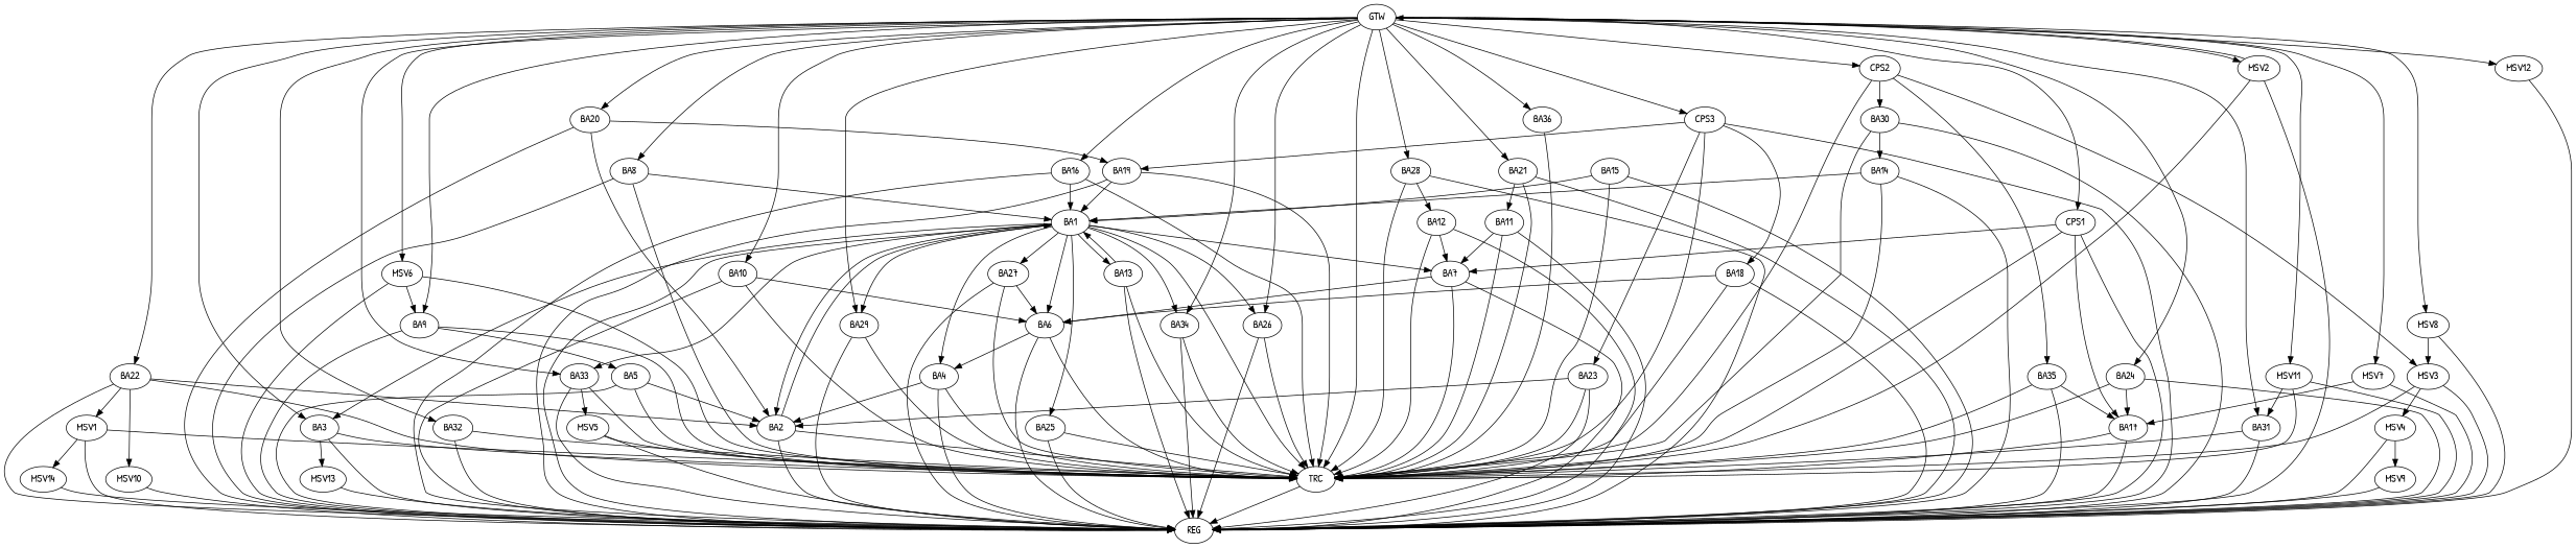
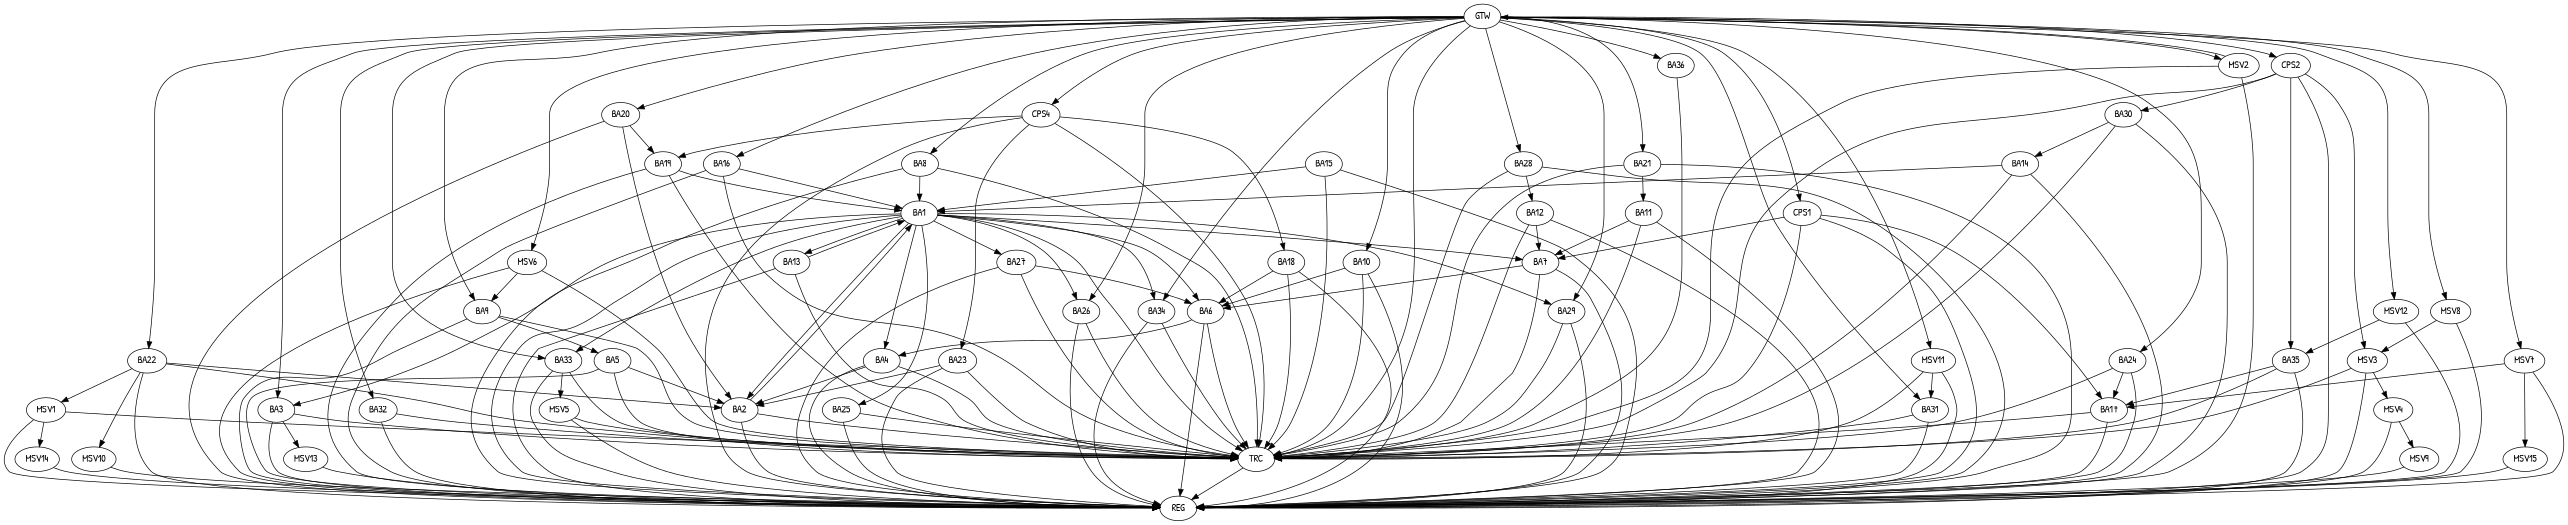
  strict digraph {
    fontname="Patrick Hand"
    node [fontname="Patrick Hand"]
    edge [fontname="Patrick Hand"]
    n1 [label=BA1]
    n2 [label=BA2]
    n3 [label=BA3]
    n4 [label=BA4]
    n5 [label=BA6]
    n6 [label=BA7]
    n7 [label=BA13]
    n8 [label=BA25]
    n9 [label=BA26]
    n10 [label=BA27]
    n11 [label=BA29]
    n12 [label=BA33]
    n13 [label=BA34]
    n14 [label=REG]
    n15 [label=TRC]
    n16 [label=MSV13]
    n17 [label=MSV5]
    n18 [label=BA5]
    n19 [label=BA8]
    n20 [label=BA9]
    n21 [label=BA10]
    n22 [label=BA11]
    n23 [label=BA12]
    n24 [label=BA14]
    n25 [label=BA15]
    n26 [label=BA16]
    n27 [label=BA17]
    n28 [label=BA18]
    n29 [label=BA19]
    n30 [label=BA20]
    n31 [label=BA21]
    n32 [label=BA22]
    n33 [label=MSV1]
    n34 [label=MSV10]
    n35 [label=MSV14]
    n36 [label=BA23]
    n37 [label=BA24]
    n38 [label=BA28]
    n39 [label=BA30]
    n40 [label=BA31]
    n41 [label=BA32]
    n42 [label=BA35]
    n43 [label=BA36]
    n44 [label=CPS1]
    n45 [label=CPS2]
    n46 [label=MSV3]
    n47 [label=MSV4]
-   n48 [label=CPS3]
+   n48 [label=CPS4]
    n49 [label=GTW]
    n50 [label=MSV2]
    n51 [label=MSV6]
    n52 [label=MSV7]
    n53 [label=MSV8]
    n54 [label=MSV11]
    n55 [label=MSV12]
+   n56 [label=MSV15]
    n57 [label=MSV9]
    n1 -> n2
    n1 -> n3
    n1 -> n4
    n1 -> n5
    n1 -> n6
    n1 -> n7
    n1 -> n8
    n1 -> n9
    n1 -> n10
    n1 -> n11
    n1 -> n12
    n1 -> n13
    n1 -> n14
    n1 -> n15
    n2 -> n1
    n2 -> n14
    n2 -> n15
    n3 -> n14
    n3 -> n15
    n3 -> n16
    n4 -> n2
    n4 -> n14
    n4 -> n15
    n5 -> n4
    n5 -> n14
    n5 -> n15
    n6 -> n5
    n6 -> n14
    n6 -> n15
    n7 -> n1
    n7 -> n14
    n7 -> n15
    n8 -> n14
    n8 -> n15
    n9 -> n14
    n9 -> n15
    n10 -> n5
    n10 -> n14
    n10 -> n15
    n11 -> n14
    n11 -> n15
    n12 -> n14
    n12 -> n15
    n12 -> n17
    n13 -> n14
    n13 -> n15
    n15 -> n14
    n16 -> n14
    n17 -> n14
    n17 -> n15
    n18 -> n2
    n18 -> n14
    n18 -> n15
    n19 -> n1
    n19 -> n14
    n19 -> n15
    n20 -> n14
    n20 -> n15
    n20 -> n18
    n21 -> n5
    n21 -> n14
    n21 -> n15
    n22 -> n6
    n22 -> n14
    n22 -> n15
    n23 -> n6
    n23 -> n14
    n23 -> n15
    n24 -> n1
    n24 -> n14
    n24 -> n15
    n25 -> n1
    n25 -> n14
    n25 -> n15
    n26 -> n1
    n26 -> n14
    n26 -> n15
    n27 -> n14
    n27 -> n15
    n28 -> n5
    n28 -> n14
    n28 -> n15
    n29 -> n1
    n29 -> n14
    n29 -> n15
    n30 -> n2
    n30 -> n14
    n30 -> n29
    n31 -> n14
    n31 -> n15
    n31 -> n22
    n32 -> n2
    n32 -> n14
    n32 -> n15
    n32 -> n33
    n32 -> n34
    n33 -> n14
    n33 -> n15
    n33 -> n35
    n34 -> n14
    n35 -> n14
    n36 -> n2
    n36 -> n14
    n36 -> n15
    n37 -> n14
    n37 -> n15
    n37 -> n27
    n38 -> n14
    n38 -> n15
    n38 -> n23
    n39 -> n14
    n39 -> n15
    n39 -> n24
    n40 -> n14
    n40 -> n15
    n41 -> n14
    n41 -> n15
    n42 -> n14
    n42 -> n15
    n42 -> n27
    n43 -> n15
    n44 -> n6
    n44 -> n14
    n44 -> n15
    n44 -> n27
+   n45 -> n14
    n45 -> n15
    n45 -> n39
    n45 -> n42
    n45 -> n46
    n46 -> n14
    n46 -> n15
    n46 -> n47
    n47 -> n14
    n47 -> n57
    n48 -> n14
    n48 -> n15
    n48 -> n28
    n48 -> n29
    n48 -> n36
    n49 -> n3
    n49 -> n9
    n49 -> n11
    n49 -> n12
    n49 -> n13
    n49 -> n15
    n49 -> n19
    n49 -> n20
    n49 -> n21
    n49 -> n26
    n49 -> n30
    n49 -> n31
    n49 -> n32
    n49 -> n37
    n49 -> n38
    n49 -> n40
    n49 -> n41
    n49 -> n43
    n49 -> n44
    n49 -> n45
    n49 -> n48
    n49 -> n50
    n49 -> n51
    n49 -> n52
    n49 -> n53
    n49 -> n54
    n49 -> n55
    n50 -> n14
    n50 -> n15
    n50 -> n49
    n51 -> n14
    n51 -> n15
    n51 -> n20
    n52 -> n14
    n52 -> n27
+   n52 -> n56
    n53 -> n14
    n53 -> n46
    n54 -> n14
    n54 -> n15
    n54 -> n40
    n55 -> n14
+   n55 -> n42
+   n56 -> n14
    n57 -> n14
  }
